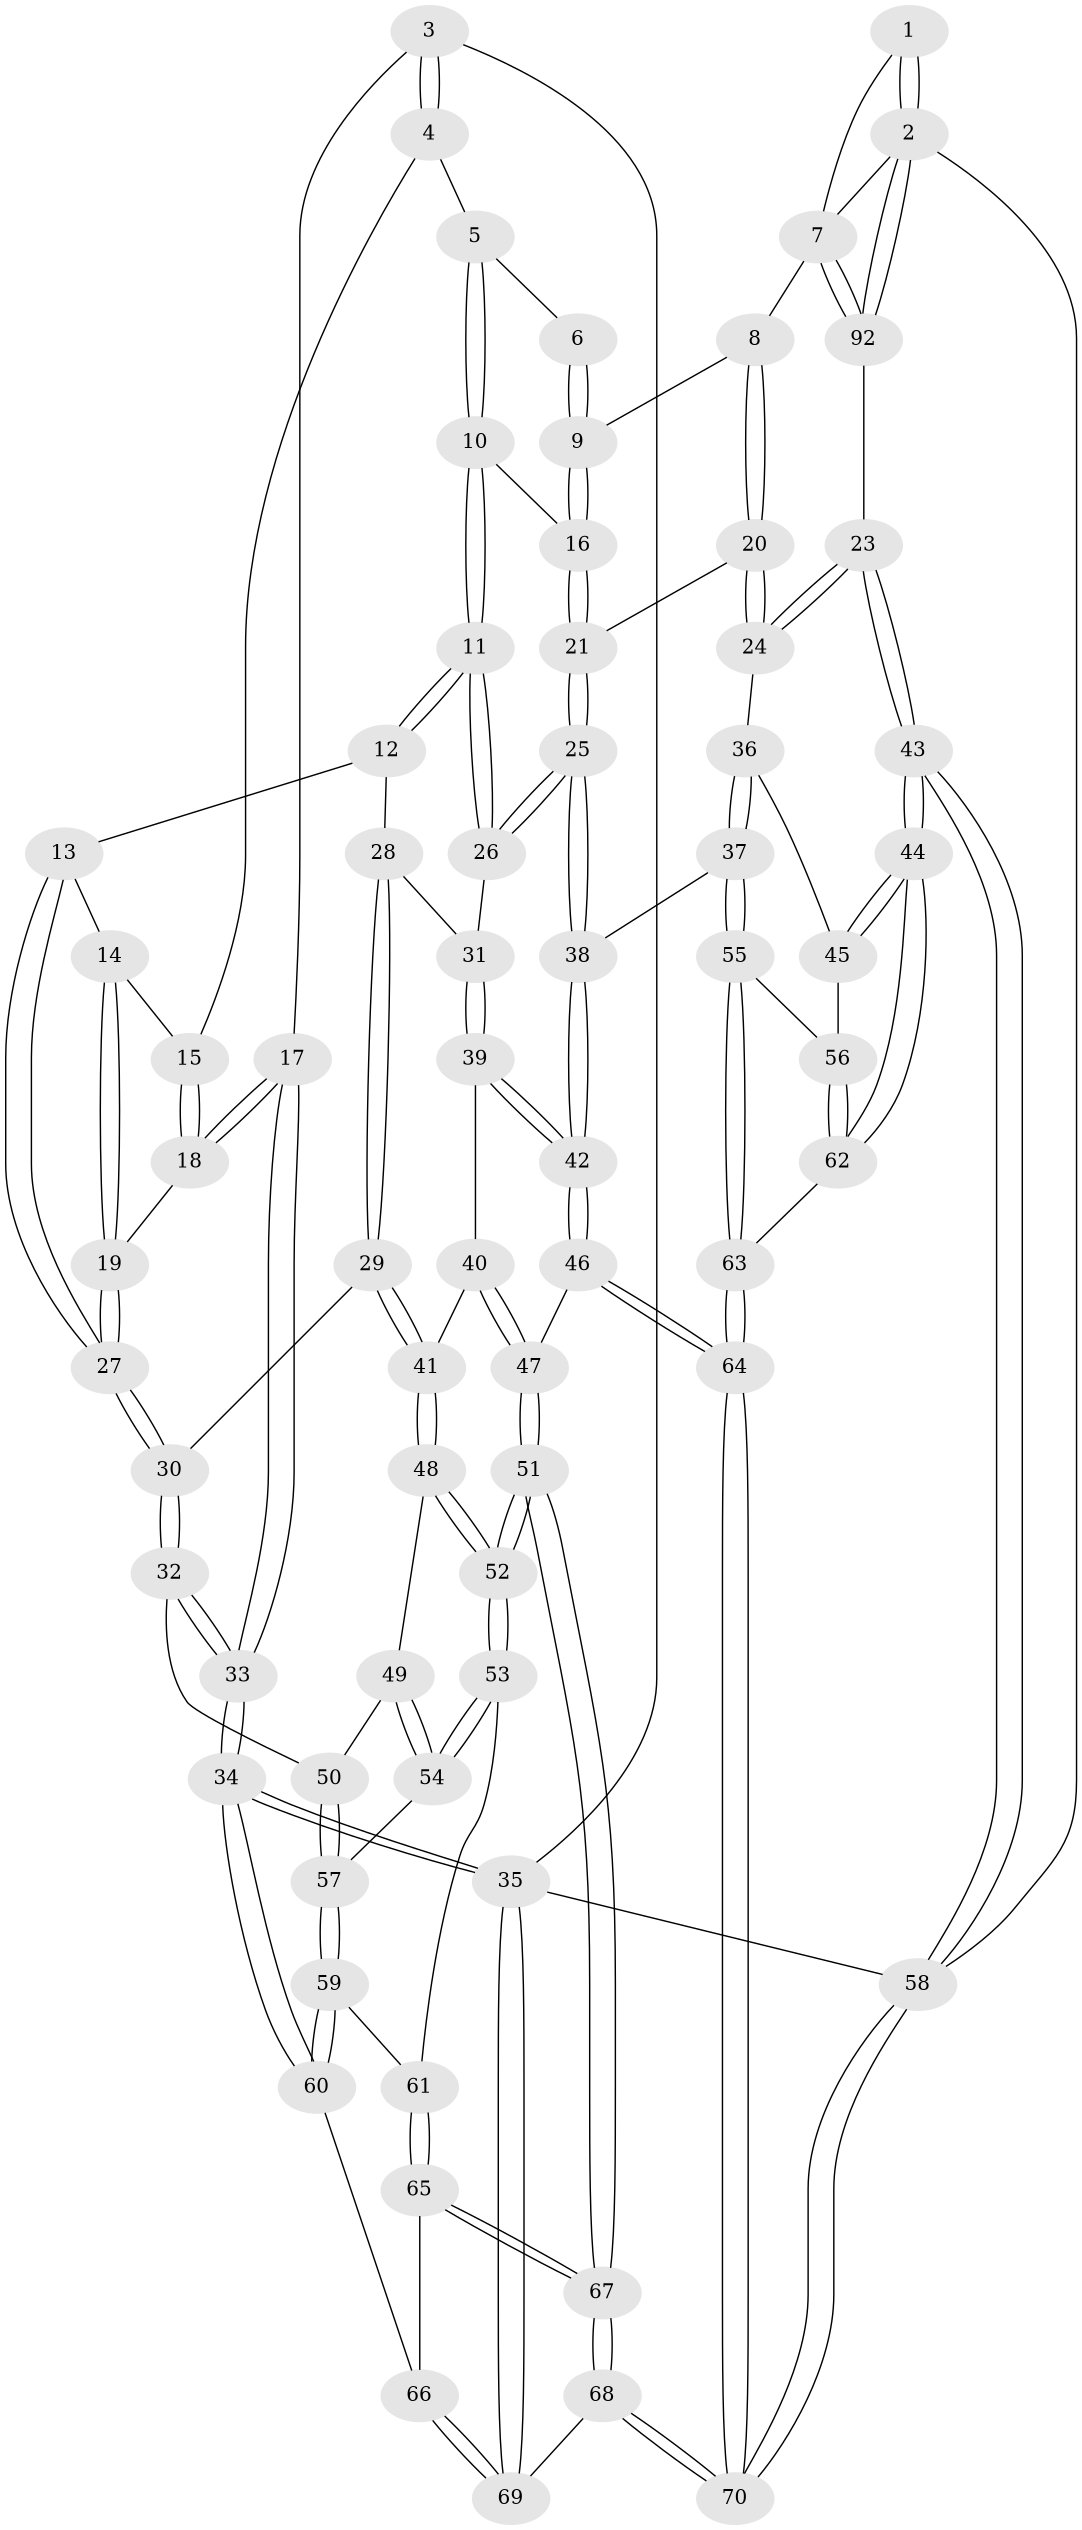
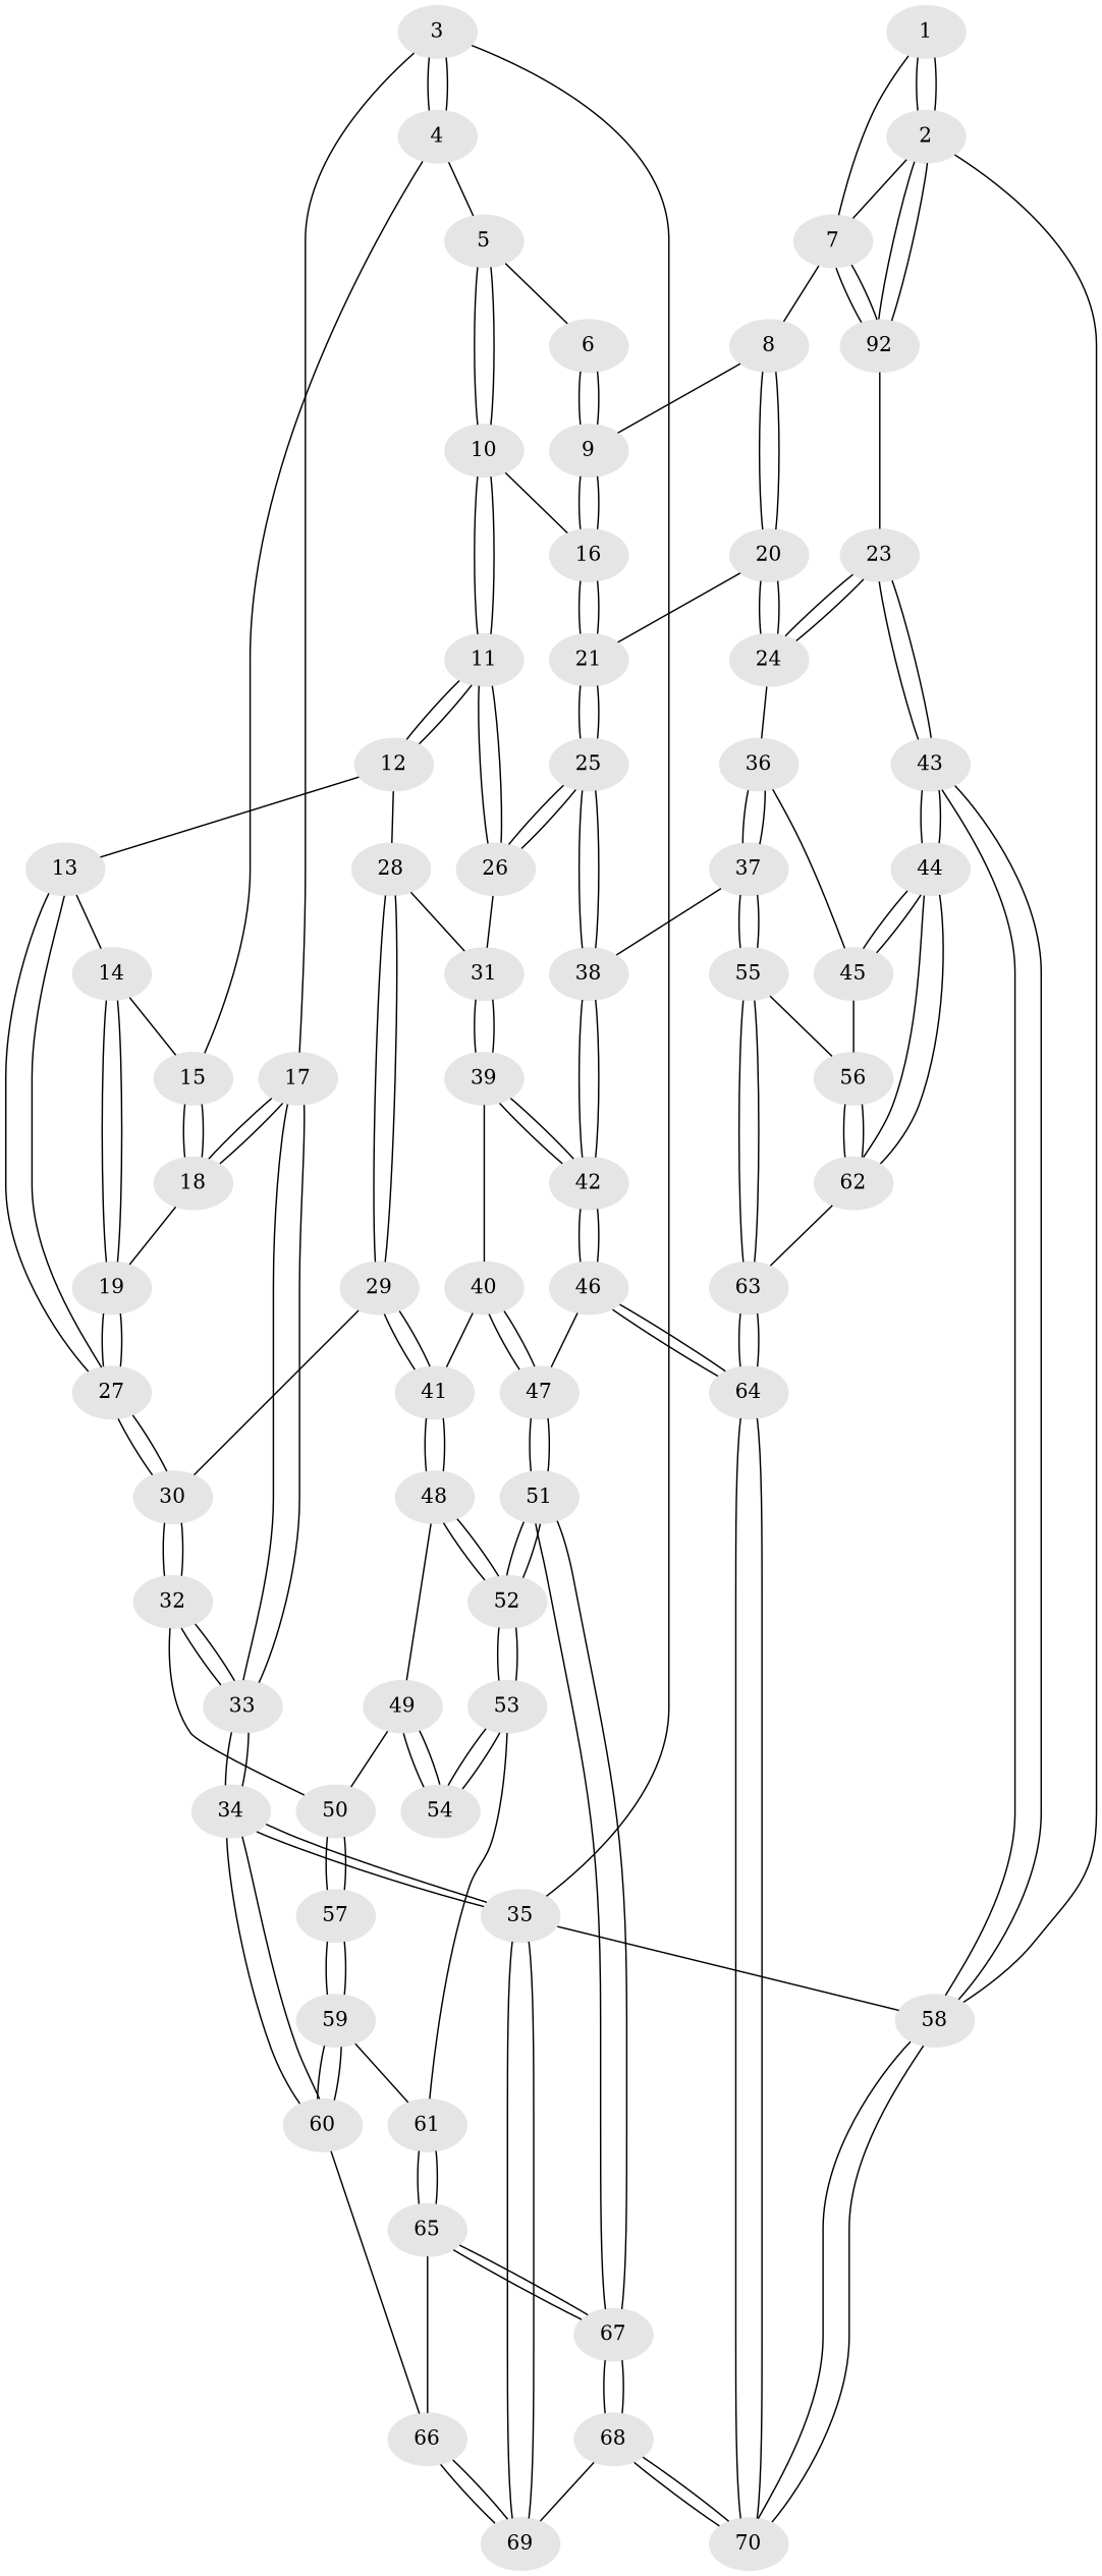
  graph {
    node [color=gray90 style=filled]
    1
    2
    7
    n4 [label=92]
    58
    8
    3
    4
    17
    35
    23
    70
    5
    15
    18
    33
    69
    6
    10
    9
    16
    11
    20
    21
    24
    12
    26
    13
    28
    31
    14
    27
    29
    19
    30
    25
    34
    36
    38
    43
    44
    37
    45
    42
    39
    32
    41
    48
    50
    40
    57
    60
    66
    55
    56
    63
    46
    47
    51
    49
    52
    64
    62
    67
    54
    53
    59
    68
    61
    65
    1 -- 2
    1 -- 2
    1 -- 7
    2 -- 7
    2 -- n4
    2 -- n4
    2 -- 58
    7 -- n4
    7 -- n4
    7 -- 8
    n4 -- 23
    58 -- 70
    58 -- 70
    8 -- 9
    8 -- 20
    8 -- 20
    3 -- 4
    3 -- 4
    3 -- 17
    3 -- 35
    4 -- 5
    4 -- 15
    17 -- 18
    17 -- 18
    17 -- 33
    17 -- 33
    35 -- 58
    35 -- 69
    35 -- 69
    23 -- 24
    23 -- 24
    23 -- 43
    23 -- 43
    5 -- 6
    5 -- 10
    5 -- 10
    15 -- 18
    15 -- 18
    18 -- 19
    33 -- 34
    33 -- 34
    6 -- 9
    6 -- 9
    10 -- 16
    10 -- 11
    10 -- 11
    9 -- 16
    9 -- 16
    16 -- 21
    16 -- 21
    11 -- 12
    11 -- 12
    11 -- 26
    11 -- 26
    20 -- 21
    20 -- 24
    20 -- 24
    21 -- 25
    21 -- 25
    24 -- 36
    12 -- 13
    12 -- 28
    26 -- 31
    13 -- 14
    13 -- 27
    13 -- 27
    28 -- 31
    28 -- 29
    28 -- 29
    31 -- 39
    31 -- 39
    14 -- 15
    14 -- 19
    14 -- 19
    27 -- 30
    27 -- 30
    29 -- 30
    29 -- 41
    29 -- 41
    19 -- 27
    19 -- 27
    30 -- 32
    30 -- 32
    25 -- 26
    25 -- 26
    25 -- 38
    25 -- 38
    34 -- 35
    34 -- 35
    34 -- 60
    34 -- 60
    36 -- 37
    36 -- 37
    36 -- 45
    38 -- 42
    38 -- 42
    43 -- 58
    43 -- 58
    43 -- 44
    43 -- 44
    44 -- 45
    44 -- 45
    44 -- 62
    44 -- 62
    37 -- 38
    37 -- 55
    37 -- 55
    45 -- 56
    42 -- 46
    42 -- 46
    39 -- 42
    39 -- 42
    39 -- 40
    32 -- 33
    32 -- 33
    32 -- 50
    41 -- 48
    41 -- 48
    48 -- 49
    48 -- 52
    48 -- 52
    50 -- 57
    50 -- 57
    40 -- 41
    40 -- 47
    40 -- 47
    57 -- 59
    57 -- 59
    60 -- 66
    66 -- 69
    66 -- 69
    55 -- 56
    55 -- 63
    55 -- 63
    56 -- 62
    56 -- 62
    63 -- 64
    63 -- 64
    46 -- 47
    46 -- 64
    46 -- 64
    47 -- 51
    47 -- 51
    51 -- 52
    51 -- 52
    51 -- 67
    51 -- 67
    49 -- 50
    49 -- 54
    49 -- 54
    52 -- 53
    52 -- 53
    64 -- 70
    64 -- 70
    62 -- 63
    67 -- 68
    67 -- 68
-   54 -- 57
    53 -- 54
    53 -- 54
    53 -- 61
    59 -- 60
    59 -- 60
    59 -- 61
    68 -- 70
    68 -- 70
    68 -- 69
    61 -- 65
    61 -- 65
    65 -- 66
    65 -- 67
    65 -- 67
  }
